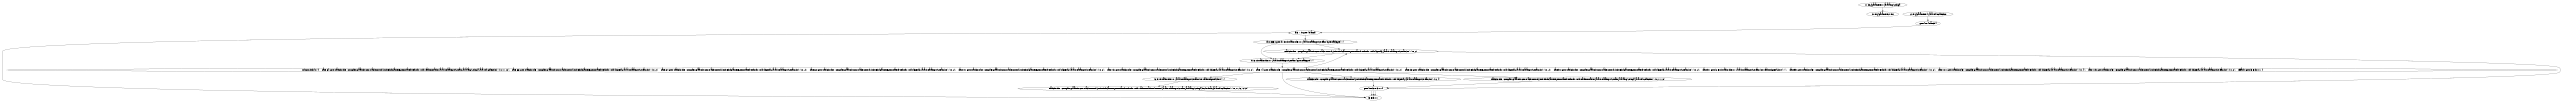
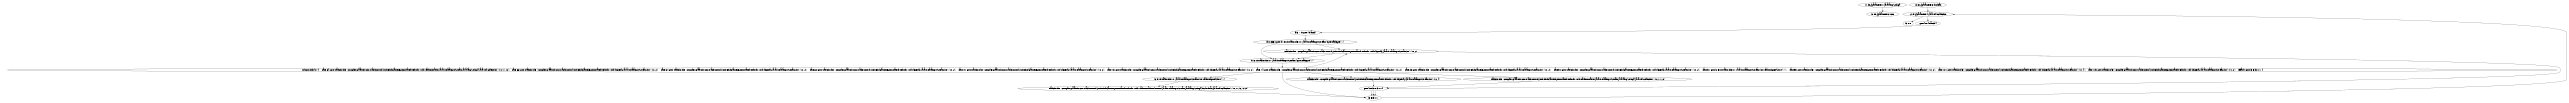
  digraph {
    "r1 := @parameter1: java.lang.String[]"
-   "i0 := @parameter2: int"
+   "i0 := @parameter2: int" [label="i0 := @parameter2: com"]
+   "z0 := @parameter3: boolean"
    "r2 := @parameter4: java.util.Collection"
+   "i3 = 0"
    "goto [?= (branch)]"
    "if i3 < i0 goto (branch)"
    "if z0 == 0 goto b1 = virtualinvoke r0.<java.io.DataInputStream: byte readByte()>()"
    "staticinvoke <compiler.graalunit.com.oracle.mxtool.junit.FindClassesByAnnotatedMethods: void skipFully(java.io.DataInputStream,int)>(r0, 2)"
    "b1 = virtualinvoke r0.<java.io.DataInputStream: byte readByte()>()"
    "goto [?= i3 = i3 + 1]"
    "lookupswitch(b1) {     case 64: goto staticinvoke <compiler.graalunit.com.oracle.mxtool.junit.FindClassesByAnnotatedMethods: void readAnnotation(java.io.DataInputStream,java.lang.String[],java.util.Collection)>(r0, r1, r2);     case 66: goto staticinvoke <compiler.graalunit.com.oracle.mxtool.junit.FindClassesByAnnotatedMethods: void skipFully(java.io.DataInputStream,int)>(r0, 2);     case 67: goto staticinvoke <compiler.graalunit.com.oracle.mxtool.junit.FindClassesByAnnotatedMethods: void skipFully(java.io.DataInputStream,int)>(r0, 2);     case 68: goto staticinvoke <compiler.graalunit.com.oracle.mxtool.junit.FindClassesByAnnotatedMethods: void skipFully(java.io.DataInputStream,int)>(r0, 2);     case 70: goto staticinvoke <compiler.graalunit.com.oracle.mxtool.junit.FindClassesByAnnotatedMethods: void skipFully(java.io.DataInputStream,int)>(r0, 2);     case 73: goto staticinvoke <compiler.graalunit.com.oracle.mxtool.junit.FindClassesByAnnotatedMethods: void skipFully(java.io.DataInputStream,int)>(r0, 2);     case 74: goto staticinvoke <compiler.graalunit.com.oracle.mxtool.junit.FindClassesByAnnotatedMethods: void skipFully(java.io.DataInputStream,int)>(r0, 2);     case 83: goto staticinvoke <compiler.graalunit.com.oracle.mxtool.junit.FindClassesByAnnotatedMethods: void skipFully(java.io.DataInputStream,int)>(r0, 2);     case 90: goto staticinvoke <compiler.graalunit.com.oracle.mxtool.junit.FindClassesByAnnotatedMethods: void skipFully(java.io.DataInputStream,int)>(r0, 2);     case 91: goto i2 = virtualinvoke r0.<java.io.DataInputStream: int readUnsignedShort()>();     case 99: goto staticinvoke <compiler.graalunit.com.oracle.mxtool.junit.FindClassesByAnnotatedMethods: void skipFully(java.io.DataInputStream,int)>(r0, 2);     case 101: goto staticinvoke <compiler.graalunit.com.oracle.mxtool.junit.FindClassesByAnnotatedMethods: void skipFully(java.io.DataInputStream,int)>(r0, 4);     case 115: goto staticinvoke <compiler.graalunit.com.oracle.mxtool.junit.FindClassesByAnnotatedMethods: void skipFully(java.io.DataInputStream,int)>(r0, 2);     default: goto i3 = i3 + 1; }"
    "i3 = i3 + 1"
    "staticinvoke <compiler.graalunit.com.oracle.mxtool.junit.FindClassesByAnnotatedMethods: void skipFully(java.io.DataInputStream,int)>(r0, 4)"
    "staticinvoke <compiler.graalunit.com.oracle.mxtool.junit.FindClassesByAnnotatedMethods: void readAnnotation(java.io.DataInputStream,java.lang.String[],java.util.Collection)>(r0, r1, r2)"
    "i2 = virtualinvoke r0.<java.io.DataInputStream: int readUnsignedShort()>()"
    "staticinvoke <compiler.graalunit.com.oracle.mxtool.junit.FindClassesByAnnotatedMethods: void readAnnotationElements(java.io.DataInputStream,java.lang.String[],int,boolean,java.util.Collection)>(r0, r1, i2, 0, r2)"
    "r1 := @parameter1: java.lang.String[]" -> "i0 := @parameter2: int"
+   "z0 := @parameter3: boolean" -> "r2 := @parameter4: java.util.Collection"
+   "r2 := @parameter4: java.util.Collection" -> "i3 = 0"
    "r2 := @parameter4: java.util.Collection" -> "goto [?= (branch)]"
    "goto [?= (branch)]" -> "if i3 < i0 goto (branch)"
    "if i3 < i0 goto (branch)" -> "if z0 == 0 goto b1 = virtualinvoke r0.<java.io.DataInputStream: byte readByte()>()"
    "if z0 == 0 goto b1 = virtualinvoke r0.<java.io.DataInputStream: byte readByte()>()" -> "staticinvoke <compiler.graalunit.com.oracle.mxtool.junit.FindClassesByAnnotatedMethods: void skipFully(java.io.DataInputStream,int)>(r0, 2)"
    "if z0 == 0 goto b1 = virtualinvoke r0.<java.io.DataInputStream: byte readByte()>()" -> "b1 = virtualinvoke r0.<java.io.DataInputStream: byte readByte()>()"
    "staticinvoke <compiler.graalunit.com.oracle.mxtool.junit.FindClassesByAnnotatedMethods: void skipFully(java.io.DataInputStream,int)>(r0, 2)" -> "b1 = virtualinvoke r0.<java.io.DataInputStream: byte readByte()>()"
    "staticinvoke <compiler.graalunit.com.oracle.mxtool.junit.FindClassesByAnnotatedMethods: void skipFully(java.io.DataInputStream,int)>(r0, 2)" -> "goto [?= i3 = i3 + 1]"
    "b1 = virtualinvoke r0.<java.io.DataInputStream: byte readByte()>()" -> "lookupswitch(b1) {     case 64: goto staticinvoke <compiler.graalunit.com.oracle.mxtool.junit.FindClassesByAnnotatedMethods: void readAnnotation(java.io.DataInputStream,java.lang.String[],java.util.Collection)>(r0, r1, r2);     case 66: goto staticinvoke <compiler.graalunit.com.oracle.mxtool.junit.FindClassesByAnnotatedMethods: void skipFully(java.io.DataInputStream,int)>(r0, 2);     case 67: goto staticinvoke <compiler.graalunit.com.oracle.mxtool.junit.FindClassesByAnnotatedMethods: void skipFully(java.io.DataInputStream,int)>(r0, 2);     case 68: goto staticinvoke <compiler.graalunit.com.oracle.mxtool.junit.FindClassesByAnnotatedMethods: void skipFully(java.io.DataInputStream,int)>(r0, 2);     case 70: goto staticinvoke <compiler.graalunit.com.oracle.mxtool.junit.FindClassesByAnnotatedMethods: void skipFully(java.io.DataInputStream,int)>(r0, 2);     case 73: goto staticinvoke <compiler.graalunit.com.oracle.mxtool.junit.FindClassesByAnnotatedMethods: void skipFully(java.io.DataInputStream,int)>(r0, 2);     case 74: goto staticinvoke <compiler.graalunit.com.oracle.mxtool.junit.FindClassesByAnnotatedMethods: void skipFully(java.io.DataInputStream,int)>(r0, 2);     case 83: goto staticinvoke <compiler.graalunit.com.oracle.mxtool.junit.FindClassesByAnnotatedMethods: void skipFully(java.io.DataInputStream,int)>(r0, 2);     case 90: goto staticinvoke <compiler.graalunit.com.oracle.mxtool.junit.FindClassesByAnnotatedMethods: void skipFully(java.io.DataInputStream,int)>(r0, 2);     case 91: goto i2 = virtualinvoke r0.<java.io.DataInputStream: int readUnsignedShort()>();     case 99: goto staticinvoke <compiler.graalunit.com.oracle.mxtool.junit.FindClassesByAnnotatedMethods: void skipFully(java.io.DataInputStream,int)>(r0, 2);     case 101: goto staticinvoke <compiler.graalunit.com.oracle.mxtool.junit.FindClassesByAnnotatedMethods: void skipFully(java.io.DataInputStream,int)>(r0, 4);     case 115: goto staticinvoke <compiler.graalunit.com.oracle.mxtool.junit.FindClassesByAnnotatedMethods: void skipFully(java.io.DataInputStream,int)>(r0, 2);     default: goto i3 = i3 + 1; }"
    "goto [?= i3 = i3 + 1]" -> "i3 = i3 + 1"
    "goto [?= i3 = i3 + 1]" -> "i3 = i3 + 1"
    "goto [?= i3 = i3 + 1]" -> "i3 = i3 + 1"
    "lookupswitch(b1) {     case 64: goto staticinvoke <compiler.graalunit.com.oracle.mxtool.junit.FindClassesByAnnotatedMethods: void readAnnotation(java.io.DataInputStream,java.lang.String[],java.util.Collection)>(r0, r1, r2);     case 66: goto staticinvoke <compiler.graalunit.com.oracle.mxtool.junit.FindClassesByAnnotatedMethods: void skipFully(java.io.DataInputStream,int)>(r0, 2);     case 67: goto staticinvoke <compiler.graalunit.com.oracle.mxtool.junit.FindClassesByAnnotatedMethods: void skipFully(java.io.DataInputStream,int)>(r0, 2);     case 68: goto staticinvoke <compiler.graalunit.com.oracle.mxtool.junit.FindClassesByAnnotatedMethods: void skipFully(java.io.DataInputStream,int)>(r0, 2);     case 70: goto staticinvoke <compiler.graalunit.com.oracle.mxtool.junit.FindClassesByAnnotatedMethods: void skipFully(java.io.DataInputStream,int)>(r0, 2);     case 73: goto staticinvoke <compiler.graalunit.com.oracle.mxtool.junit.FindClassesByAnnotatedMethods: void skipFully(java.io.DataInputStream,int)>(r0, 2);     case 74: goto staticinvoke <compiler.graalunit.com.oracle.mxtool.junit.FindClassesByAnnotatedMethods: void skipFully(java.io.DataInputStream,int)>(r0, 2);     case 83: goto staticinvoke <compiler.graalunit.com.oracle.mxtool.junit.FindClassesByAnnotatedMethods: void skipFully(java.io.DataInputStream,int)>(r0, 2);     case 90: goto staticinvoke <compiler.graalunit.com.oracle.mxtool.junit.FindClassesByAnnotatedMethods: void skipFully(java.io.DataInputStream,int)>(r0, 2);     case 91: goto i2 = virtualinvoke r0.<java.io.DataInputStream: int readUnsignedShort()>();     case 99: goto staticinvoke <compiler.graalunit.com.oracle.mxtool.junit.FindClassesByAnnotatedMethods: void skipFully(java.io.DataInputStream,int)>(r0, 2);     case 101: goto staticinvoke <compiler.graalunit.com.oracle.mxtool.junit.FindClassesByAnnotatedMethods: void skipFully(java.io.DataInputStream,int)>(r0, 4);     case 115: goto staticinvoke <compiler.graalunit.com.oracle.mxtool.junit.FindClassesByAnnotatedMethods: void skipFully(java.io.DataInputStream,int)>(r0, 2);     default: goto i3 = i3 + 1; }" -> "staticinvoke <compiler.graalunit.com.oracle.mxtool.junit.FindClassesByAnnotatedMethods: void skipFully(java.io.DataInputStream,int)>(r0, 2)"
    "lookupswitch(b1) {     case 64: goto staticinvoke <compiler.graalunit.com.oracle.mxtool.junit.FindClassesByAnnotatedMethods: void readAnnotation(java.io.DataInputStream,java.lang.String[],java.util.Collection)>(r0, r1, r2);     case 66: goto staticinvoke <compiler.graalunit.com.oracle.mxtool.junit.FindClassesByAnnotatedMethods: void skipFully(java.io.DataInputStream,int)>(r0, 2);     case 67: goto staticinvoke <compiler.graalunit.com.oracle.mxtool.junit.FindClassesByAnnotatedMethods: void skipFully(java.io.DataInputStream,int)>(r0, 2);     case 68: goto staticinvoke <compiler.graalunit.com.oracle.mxtool.junit.FindClassesByAnnotatedMethods: void skipFully(java.io.DataInputStream,int)>(r0, 2);     case 70: goto staticinvoke <compiler.graalunit.com.oracle.mxtool.junit.FindClassesByAnnotatedMethods: void skipFully(java.io.DataInputStream,int)>(r0, 2);     case 73: goto staticinvoke <compiler.graalunit.com.oracle.mxtool.junit.FindClassesByAnnotatedMethods: void skipFully(java.io.DataInputStream,int)>(r0, 2);     case 74: goto staticinvoke <compiler.graalunit.com.oracle.mxtool.junit.FindClassesByAnnotatedMethods: void skipFully(java.io.DataInputStream,int)>(r0, 2);     case 83: goto staticinvoke <compiler.graalunit.com.oracle.mxtool.junit.FindClassesByAnnotatedMethods: void skipFully(java.io.DataInputStream,int)>(r0, 2);     case 90: goto staticinvoke <compiler.graalunit.com.oracle.mxtool.junit.FindClassesByAnnotatedMethods: void skipFully(java.io.DataInputStream,int)>(r0, 2);     case 91: goto i2 = virtualinvoke r0.<java.io.DataInputStream: int readUnsignedShort()>();     case 99: goto staticinvoke <compiler.graalunit.com.oracle.mxtool.junit.FindClassesByAnnotatedMethods: void skipFully(java.io.DataInputStream,int)>(r0, 2);     case 101: goto staticinvoke <compiler.graalunit.com.oracle.mxtool.junit.FindClassesByAnnotatedMethods: void skipFully(java.io.DataInputStream,int)>(r0, 4);     case 115: goto staticinvoke <compiler.graalunit.com.oracle.mxtool.junit.FindClassesByAnnotatedMethods: void skipFully(java.io.DataInputStream,int)>(r0, 2);     default: goto i3 = i3 + 1; }" -> "i3 = i3 + 1"
    "lookupswitch(b1) {     case 64: goto staticinvoke <compiler.graalunit.com.oracle.mxtool.junit.FindClassesByAnnotatedMethods: void readAnnotation(java.io.DataInputStream,java.lang.String[],java.util.Collection)>(r0, r1, r2);     case 66: goto staticinvoke <compiler.graalunit.com.oracle.mxtool.junit.FindClassesByAnnotatedMethods: void skipFully(java.io.DataInputStream,int)>(r0, 2);     case 67: goto staticinvoke <compiler.graalunit.com.oracle.mxtool.junit.FindClassesByAnnotatedMethods: void skipFully(java.io.DataInputStream,int)>(r0, 2);     case 68: goto staticinvoke <compiler.graalunit.com.oracle.mxtool.junit.FindClassesByAnnotatedMethods: void skipFully(java.io.DataInputStream,int)>(r0, 2);     case 70: goto staticinvoke <compiler.graalunit.com.oracle.mxtool.junit.FindClassesByAnnotatedMethods: void skipFully(java.io.DataInputStream,int)>(r0, 2);     case 73: goto staticinvoke <compiler.graalunit.com.oracle.mxtool.junit.FindClassesByAnnotatedMethods: void skipFully(java.io.DataInputStream,int)>(r0, 2);     case 74: goto staticinvoke <compiler.graalunit.com.oracle.mxtool.junit.FindClassesByAnnotatedMethods: void skipFully(java.io.DataInputStream,int)>(r0, 2);     case 83: goto staticinvoke <compiler.graalunit.com.oracle.mxtool.junit.FindClassesByAnnotatedMethods: void skipFully(java.io.DataInputStream,int)>(r0, 2);     case 90: goto staticinvoke <compiler.graalunit.com.oracle.mxtool.junit.FindClassesByAnnotatedMethods: void skipFully(java.io.DataInputStream,int)>(r0, 2);     case 91: goto i2 = virtualinvoke r0.<java.io.DataInputStream: int readUnsignedShort()>();     case 99: goto staticinvoke <compiler.graalunit.com.oracle.mxtool.junit.FindClassesByAnnotatedMethods: void skipFully(java.io.DataInputStream,int)>(r0, 2);     case 101: goto staticinvoke <compiler.graalunit.com.oracle.mxtool.junit.FindClassesByAnnotatedMethods: void skipFully(java.io.DataInputStream,int)>(r0, 4);     case 115: goto staticinvoke <compiler.graalunit.com.oracle.mxtool.junit.FindClassesByAnnotatedMethods: void skipFully(java.io.DataInputStream,int)>(r0, 2);     default: goto i3 = i3 + 1; }" -> "staticinvoke <compiler.graalunit.com.oracle.mxtool.junit.FindClassesByAnnotatedMethods: void skipFully(java.io.DataInputStream,int)>(r0, 4)"
    "lookupswitch(b1) {     case 64: goto staticinvoke <compiler.graalunit.com.oracle.mxtool.junit.FindClassesByAnnotatedMethods: void readAnnotation(java.io.DataInputStream,java.lang.String[],java.util.Collection)>(r0, r1, r2);     case 66: goto staticinvoke <compiler.graalunit.com.oracle.mxtool.junit.FindClassesByAnnotatedMethods: void skipFully(java.io.DataInputStream,int)>(r0, 2);     case 67: goto staticinvoke <compiler.graalunit.com.oracle.mxtool.junit.FindClassesByAnnotatedMethods: void skipFully(java.io.DataInputStream,int)>(r0, 2);     case 68: goto staticinvoke <compiler.graalunit.com.oracle.mxtool.junit.FindClassesByAnnotatedMethods: void skipFully(java.io.DataInputStream,int)>(r0, 2);     case 70: goto staticinvoke <compiler.graalunit.com.oracle.mxtool.junit.FindClassesByAnnotatedMethods: void skipFully(java.io.DataInputStream,int)>(r0, 2);     case 73: goto staticinvoke <compiler.graalunit.com.oracle.mxtool.junit.FindClassesByAnnotatedMethods: void skipFully(java.io.DataInputStream,int)>(r0, 2);     case 74: goto staticinvoke <compiler.graalunit.com.oracle.mxtool.junit.FindClassesByAnnotatedMethods: void skipFully(java.io.DataInputStream,int)>(r0, 2);     case 83: goto staticinvoke <compiler.graalunit.com.oracle.mxtool.junit.FindClassesByAnnotatedMethods: void skipFully(java.io.DataInputStream,int)>(r0, 2);     case 90: goto staticinvoke <compiler.graalunit.com.oracle.mxtool.junit.FindClassesByAnnotatedMethods: void skipFully(java.io.DataInputStream,int)>(r0, 2);     case 91: goto i2 = virtualinvoke r0.<java.io.DataInputStream: int readUnsignedShort()>();     case 99: goto staticinvoke <compiler.graalunit.com.oracle.mxtool.junit.FindClassesByAnnotatedMethods: void skipFully(java.io.DataInputStream,int)>(r0, 2);     case 101: goto staticinvoke <compiler.graalunit.com.oracle.mxtool.junit.FindClassesByAnnotatedMethods: void skipFully(java.io.DataInputStream,int)>(r0, 4);     case 115: goto staticinvoke <compiler.graalunit.com.oracle.mxtool.junit.FindClassesByAnnotatedMethods: void skipFully(java.io.DataInputStream,int)>(r0, 2);     default: goto i3 = i3 + 1; }" -> "staticinvoke <compiler.graalunit.com.oracle.mxtool.junit.FindClassesByAnnotatedMethods: void readAnnotation(java.io.DataInputStream,java.lang.String[],java.util.Collection)>(r0, r1, r2)"
    "lookupswitch(b1) {     case 64: goto staticinvoke <compiler.graalunit.com.oracle.mxtool.junit.FindClassesByAnnotatedMethods: void readAnnotation(java.io.DataInputStream,java.lang.String[],java.util.Collection)>(r0, r1, r2);     case 66: goto staticinvoke <compiler.graalunit.com.oracle.mxtool.junit.FindClassesByAnnotatedMethods: void skipFully(java.io.DataInputStream,int)>(r0, 2);     case 67: goto staticinvoke <compiler.graalunit.com.oracle.mxtool.junit.FindClassesByAnnotatedMethods: void skipFully(java.io.DataInputStream,int)>(r0, 2);     case 68: goto staticinvoke <compiler.graalunit.com.oracle.mxtool.junit.FindClassesByAnnotatedMethods: void skipFully(java.io.DataInputStream,int)>(r0, 2);     case 70: goto staticinvoke <compiler.graalunit.com.oracle.mxtool.junit.FindClassesByAnnotatedMethods: void skipFully(java.io.DataInputStream,int)>(r0, 2);     case 73: goto staticinvoke <compiler.graalunit.com.oracle.mxtool.junit.FindClassesByAnnotatedMethods: void skipFully(java.io.DataInputStream,int)>(r0, 2);     case 74: goto staticinvoke <compiler.graalunit.com.oracle.mxtool.junit.FindClassesByAnnotatedMethods: void skipFully(java.io.DataInputStream,int)>(r0, 2);     case 83: goto staticinvoke <compiler.graalunit.com.oracle.mxtool.junit.FindClassesByAnnotatedMethods: void skipFully(java.io.DataInputStream,int)>(r0, 2);     case 90: goto staticinvoke <compiler.graalunit.com.oracle.mxtool.junit.FindClassesByAnnotatedMethods: void skipFully(java.io.DataInputStream,int)>(r0, 2);     case 91: goto i2 = virtualinvoke r0.<java.io.DataInputStream: int readUnsignedShort()>();     case 99: goto staticinvoke <compiler.graalunit.com.oracle.mxtool.junit.FindClassesByAnnotatedMethods: void skipFully(java.io.DataInputStream,int)>(r0, 2);     case 101: goto staticinvoke <compiler.graalunit.com.oracle.mxtool.junit.FindClassesByAnnotatedMethods: void skipFully(java.io.DataInputStream,int)>(r0, 4);     case 115: goto staticinvoke <compiler.graalunit.com.oracle.mxtool.junit.FindClassesByAnnotatedMethods: void skipFully(java.io.DataInputStream,int)>(r0, 2);     default: goto i3 = i3 + 1; }" -> "i2 = virtualinvoke r0.<java.io.DataInputStream: int readUnsignedShort()>()"
-   "i3 = i3 + 1" -> "if i3 < i0 goto (branch)"
+   "i3 = i3 + 1" -> "r2 := @parameter4: java.util.Collection"
    "staticinvoke <compiler.graalunit.com.oracle.mxtool.junit.FindClassesByAnnotatedMethods: void skipFully(java.io.DataInputStream,int)>(r0, 4)" -> "goto [?= i3 = i3 + 1]"
    "staticinvoke <compiler.graalunit.com.oracle.mxtool.junit.FindClassesByAnnotatedMethods: void readAnnotation(java.io.DataInputStream,java.lang.String[],java.util.Collection)>(r0, r1, r2)" -> "goto [?= i3 = i3 + 1]"
    "i2 = virtualinvoke r0.<java.io.DataInputStream: int readUnsignedShort()>()" -> "staticinvoke <compiler.graalunit.com.oracle.mxtool.junit.FindClassesByAnnotatedMethods: void readAnnotationElements(java.io.DataInputStream,java.lang.String[],int,boolean,java.util.Collection)>(r0, r1, i2, 0, r2)"
    "staticinvoke <compiler.graalunit.com.oracle.mxtool.junit.FindClassesByAnnotatedMethods: void readAnnotationElements(java.io.DataInputStream,java.lang.String[],int,boolean,java.util.Collection)>(r0, r1, i2, 0, r2)" -> "i3 = i3 + 1"
  }
